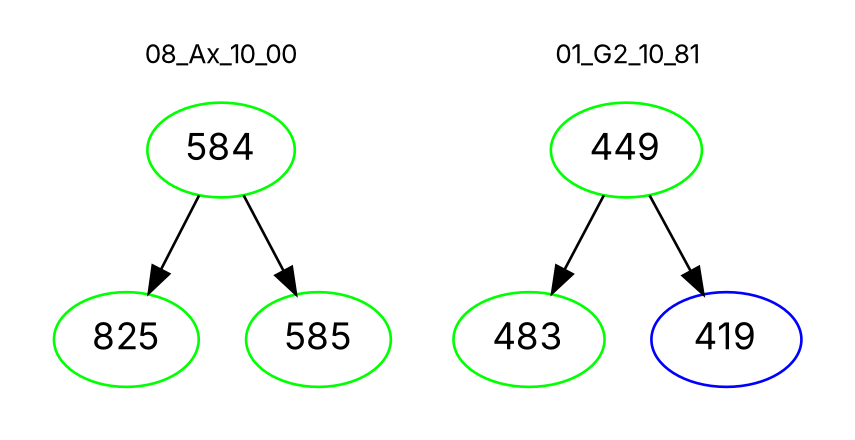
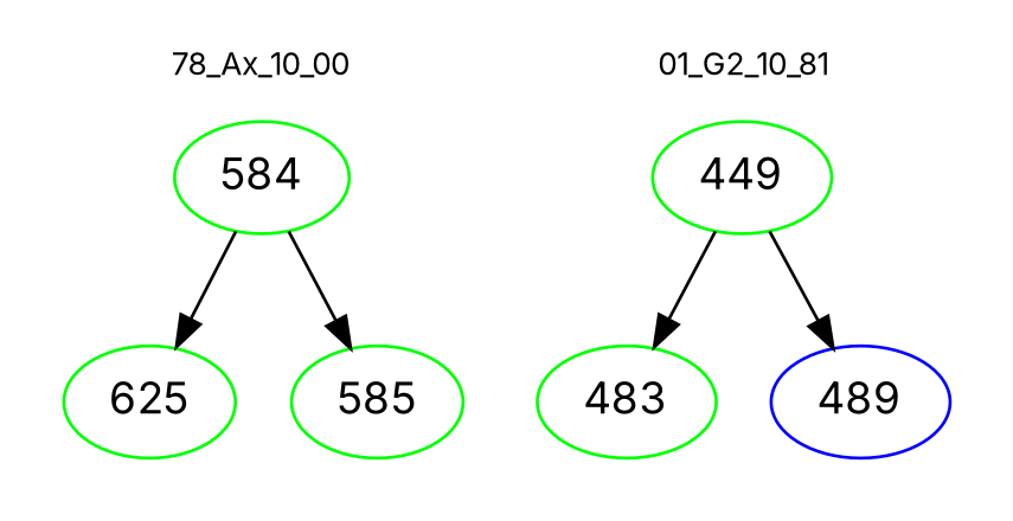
  digraph {
    fontname=Inter
    node [color=green fontname=Inter]
    edge [color=black fontname=Inter]
    n1 [label=584]
-   n2 [label=825]
+   n2 [label=625]
    n3 [label=585]
    n4 [label=449]
    n5 [label=483]
-   n6 [color=blue label=419]
+   n6 [color=blue label=489]
    subgraph cluster_1 {
      color=white
      fontsize=10
-     label="08_Ax_10_00"
+     label="78_Ax_10_00"
      n1
      n2
      n3
    }
    subgraph cluster_2 {
      color=white
      fontsize=10
      label="01_G2_10_81"
      n4
      n5
      n6
    }
    n1 -> n2
    n1 -> n3
    n4 -> n5
    n4 -> n6
  }
